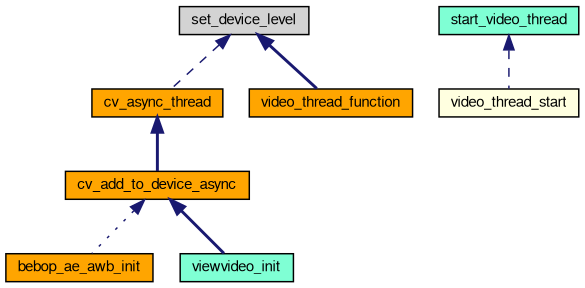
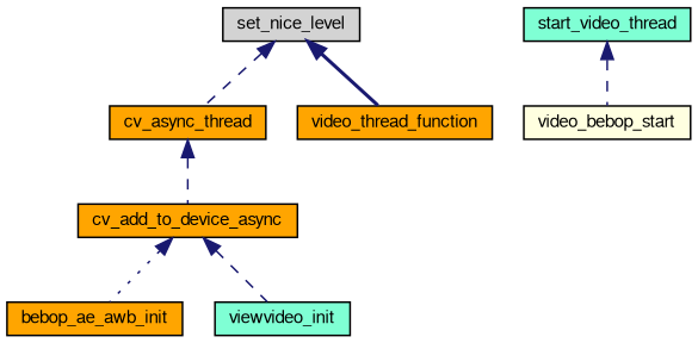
  digraph {
    rankdir=TB
    node [color=black fillcolor=orange fontname=FreeSans fontsize=10 shape=record style=filled]
    edge [color=midnightblue dir=back fontname=FreeSans fontsize=10 labelfontname=FreeSans labelfontsize=10 style=dashed]
-   n1 [fillcolor=lightgrey fontcolor=black height=0.2 label=set_device_level width=0.4]
+   n1 [fillcolor=lightgrey fontcolor=black height=0.2 label=set_nice_level width=0.4]
    n2 [height=0.2 label=cv_async_thread width=0.4]
    n3 [height=0.2 label=video_thread_function width=0.4]
    n4 [height=0.2 label=cv_add_to_device_async width=0.4]
    n5 [height=0.2 label=bebop_ae_awb_init width=0.4]
    n6 [fillcolor=aquamarine height=0.2 label=viewvideo_init width=0.4]
    n7 [fillcolor=aquamarine height=0.2 label=start_video_thread width=0.4]
-   n8 [fillcolor=lightyellow height=0.2 label=video_thread_start width=0.4]
+   n8 [fillcolor=lightyellow height=0.2 label=video_bebop_start width=0.4]
    n1 -> n2
    n1 -> n3 [style=bold]
-   n2 -> n4 [style=bold]
+   n2 -> n4
    n4 -> n5 [style=dotted]
-   n4 -> n6 [style=bold]
+   n4 -> n6
    n7 -> n8
  }
